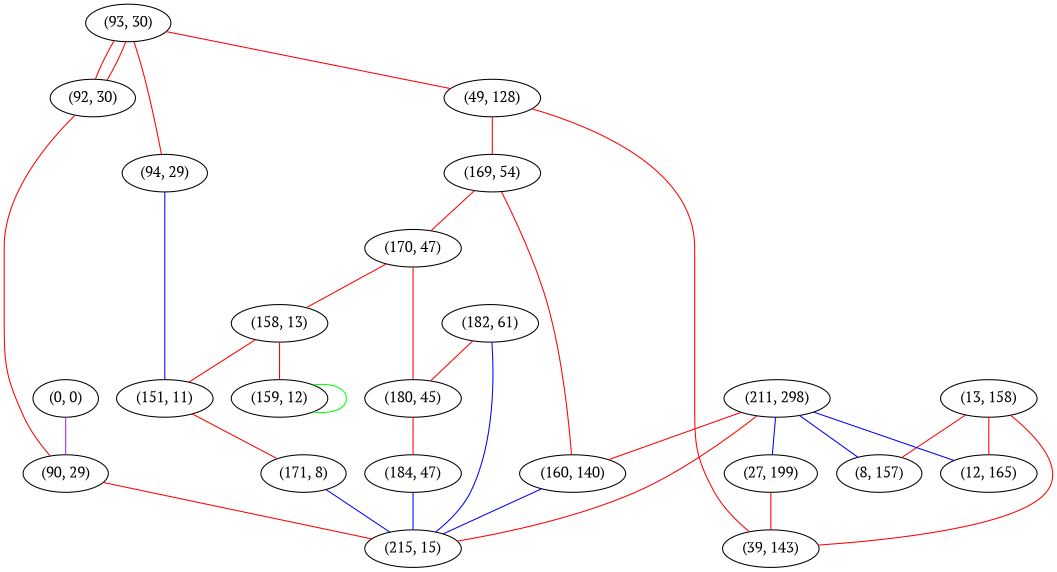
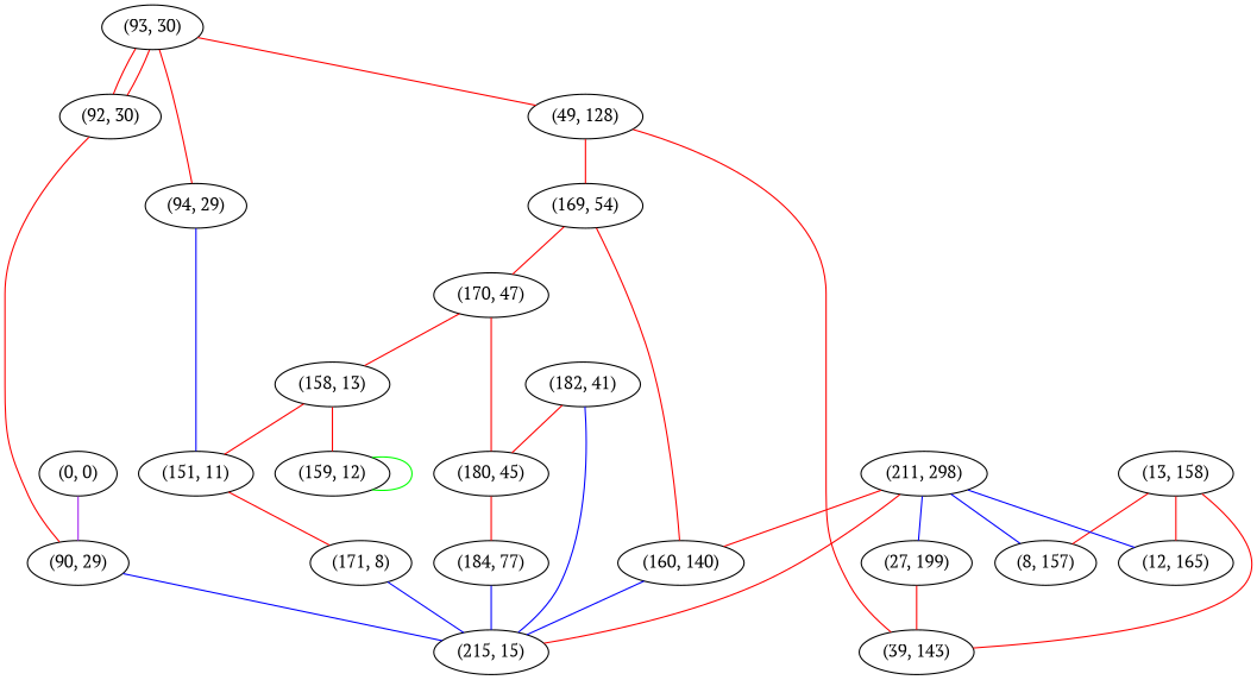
  graph {
    fontname="PT Serif"
    node [fontname="PT Serif"]
    edge [color=red fontname="PT Serif" weight=1]
    "(93, 30)"
    "(49, 128)"
    "(94, 29)"
    "(92, 30)"
    "(169, 54)"
    "(39, 143)"
    "(151, 11)"
    "(90, 29)"
    "(170, 47)"
    "(160, 140)"
    "(158, 13)"
    "(180, 45)"
    "(215, 15)"
    n14 [label="(171, 8)"]
    "(159, 12)"
-   "(184, 47)"
-   "(182, 41)" [label="(182, 61)"]
+   "(184, 47)" [label="(184, 77)"]
+   "(182, 41)"
    "(13, 158)"
    "(12, 165)"
    "(8, 157)"
    "(211, 298)"
    "(27, 199)"
    "(0, 0)"
    "(93, 30)" -- "(49, 128)"
    "(93, 30)" -- "(94, 29)"
    "(93, 30)" -- "(92, 30)"
    "(93, 30)" -- "(92, 30)"
    "(49, 128)" -- "(169, 54)"
    "(49, 128)" -- "(39, 143)"
    "(94, 29)" -- "(151, 11)" [color=blue]
    "(92, 30)" -- "(90, 29)"
    "(169, 54)" -- "(170, 47)"
    "(169, 54)" -- "(160, 140)"
    "(151, 11)" -- n14
-   "(90, 29)" -- "(215, 15)" [weight=3]
+   "(90, 29)" -- "(215, 15)" [color=blue weight=3]
    "(170, 47)" -- "(158, 13)"
    "(170, 47)" -- "(180, 45)"
    "(160, 140)" -- "(215, 15)" [color=blue weight=3]
    "(158, 13)" -- "(151, 11)"
    "(158, 13)" -- "(159, 12)"
    "(180, 45)" -- "(184, 47)"
    n14 -- "(215, 15)" [color=blue weight=3]
    "(159, 12)" -- "(159, 12)" [color=green weight=2]
    "(184, 47)" -- "(215, 15)" [color=blue weight=3]
    "(182, 41)" -- "(180, 45)"
    "(182, 41)" -- "(215, 15)" [color=blue weight=3]
    "(13, 158)" -- "(39, 143)"
    "(13, 158)" -- "(12, 165)"
    "(13, 158)" -- "(8, 157)"
    "(211, 298)" -- "(160, 140)" [weight=3]
    "(211, 298)" -- "(215, 15)"
    "(211, 298)" -- "(12, 165)" [color=blue weight=3]
    "(211, 298)" -- "(8, 157)" [color=blue weight=3]
    "(211, 298)" -- "(27, 199)" [color=blue weight=3]
    "(27, 199)" -- "(39, 143)"
    "(0, 0)" -- "(90, 29)" [color=purple weight=4]
  }
